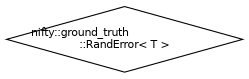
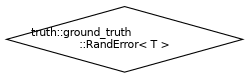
  digraph {
    rankdir=LR
-   n1 [color=black fillcolor=white fontname=Helvetica fontsize=10 height=0.2 label="nifty::ground_truth\l::RandError\< T \>" shape=diamond style=filled width=0.4]
+   n1 [color=black fillcolor=white fontname=Helvetica fontsize=10 height=0.2 label="truth::ground_truth\l::RandError\< T \>" shape=diamond style=filled width=0.4]
  }
